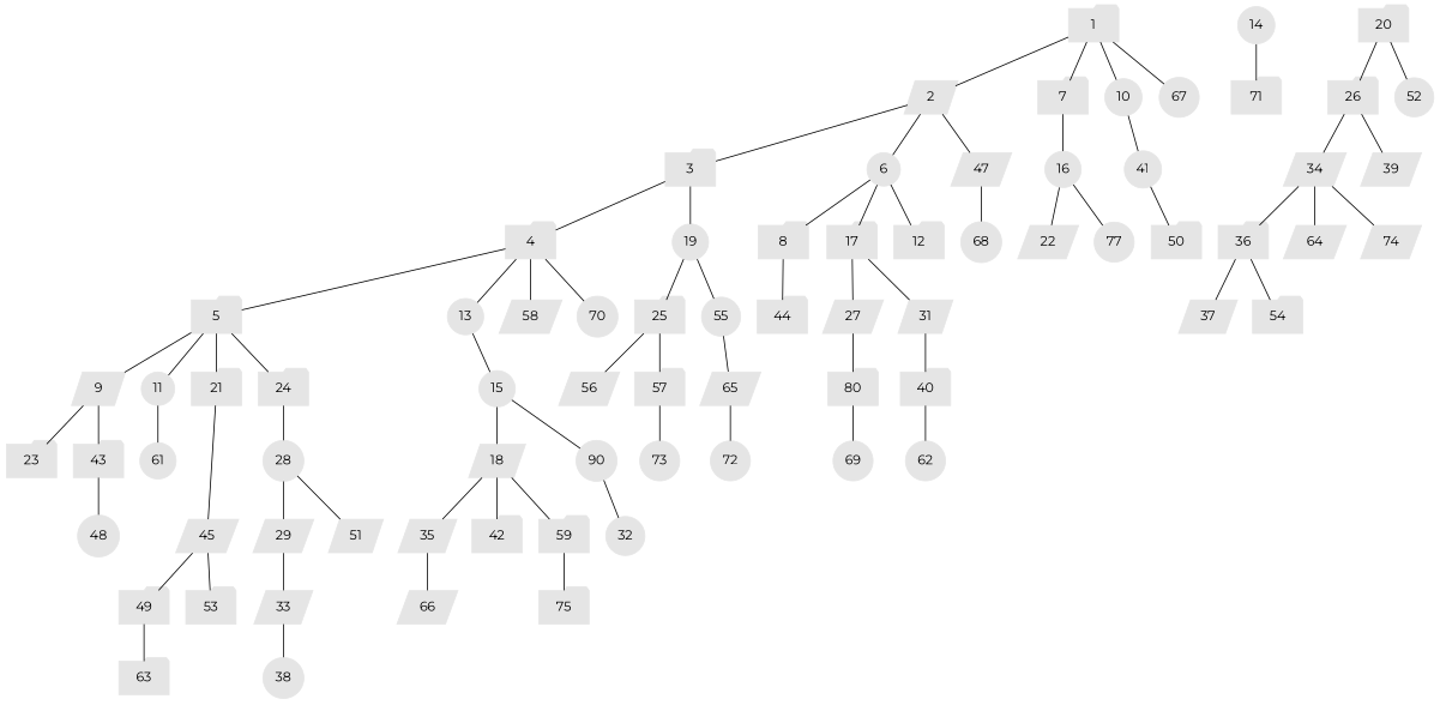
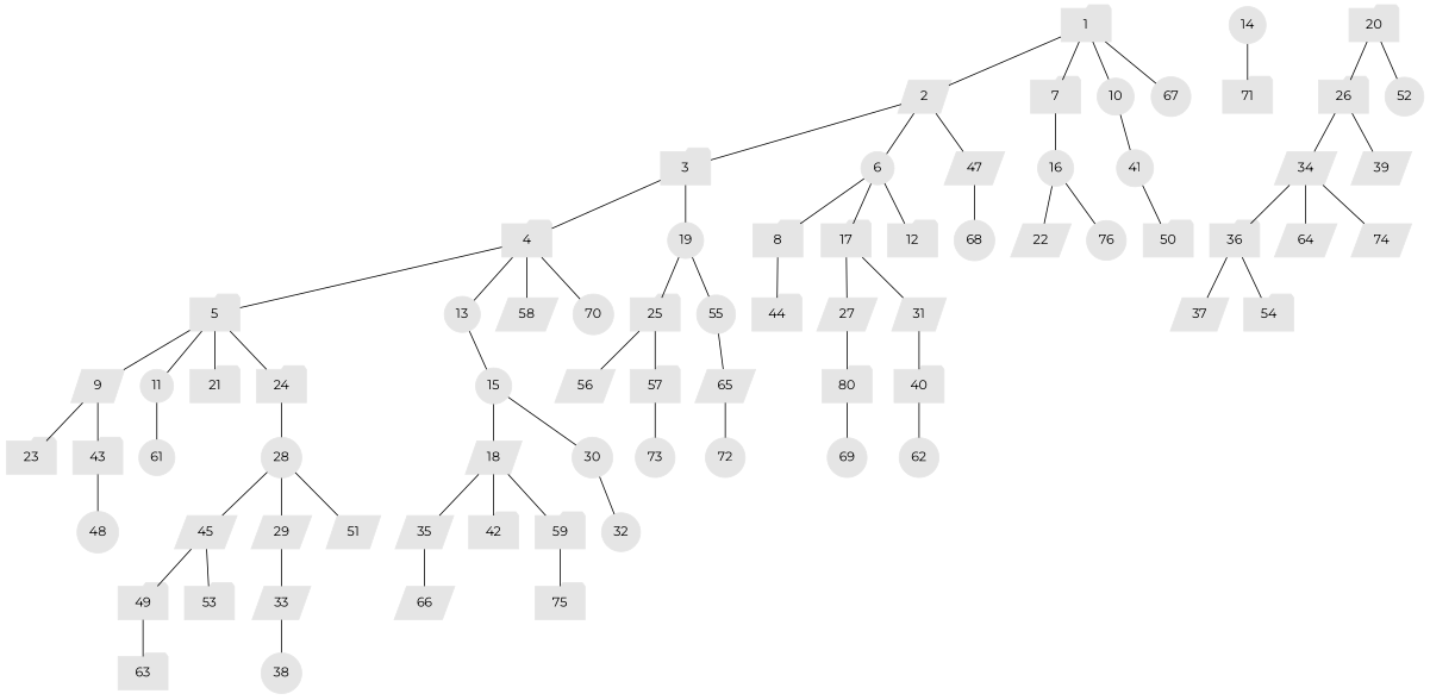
  graph {
    fontname=Montserrat
    node [color=gray90 fontname=Montserrat shape=folder style=filled]
    edge [fontname=Montserrat]
    2 [shape=parallelogram]
    1
    7
    10 [shape=circle]
    67 [shape=circle]
    3
    6 [shape=circle]
    47 [shape=parallelogram]
    16 [shape=circle]
    41 [shape=circle]
    4
    19 [shape=circle]
    8
    17
    12
    68 [shape=circle]
    5
    13 [shape=circle]
    58 [shape=parallelogram]
    70 [shape=circle]
    25
    55 [shape=circle]
    9 [shape=parallelogram]
    11 [shape=circle]
    21
    24
    15 [shape=circle]
    23
    43
    61 [shape=circle]
    14 [shape=circle]
    71
    28 [shape=circle]
    44
    27 [shape=parallelogram]
    31 [shape=parallelogram]
    22 [shape=parallelogram]
-   76 [shape=circle label=77]
+   76 [shape=circle]
    48 [shape=circle]
    50
    18 [shape=parallelogram]
-   30 [shape=circle label=90]
+   30 [shape=circle]
    35 [shape=parallelogram]
    42
    59
    32 [shape=circle]
    20
    26
    52 [shape=circle]
    n50 [label=80]
    40
    66 [shape=parallelogram]
    75
    56 [shape=parallelogram]
    57
    65 [shape=parallelogram]
    34 [shape=parallelogram]
    39 [shape=parallelogram]
    29 [shape=parallelogram]
    45 [shape=parallelogram]
    51 [shape=parallelogram]
    33 [shape=parallelogram]
    73 [shape=circle]
    36
    64 [shape=parallelogram]
    74 [shape=parallelogram]
    69 [shape=circle]
    49
    53
    38 [shape=circle]
    62 [shape=circle]
    37 [shape=parallelogram]
    54
    63
    72 [shape=circle]
    2 -- 3
    2 -- 6
    2 -- 47
    1 -- 2
    1 -- 7
    1 -- 10
    1 -- 67
    7 -- 16
    10 -- 41
    3 -- 4
    3 -- 19
    6 -- 8
    6 -- 17
    6 -- 12
    47 -- 68
    16 -- 22
    16 -- 76
    41 -- 50
    4 -- 5
    4 -- 13
    4 -- 58
    4 -- 70
    19 -- 25
    19 -- 55
    8 -- 44
    17 -- 27
    17 -- 31
    5 -- 9
    5 -- 11
    5 -- 21
    5 -- 24
    13 -- 15
    25 -- 56
    25 -- 57
    55 -- 65
    9 -- 23
    9 -- 43
    11 -- 61
    24 -- 28
    15 -- 18
    15 -- 30
    43 -- 48
    14 -- 71
    28 -- 29
-   21 -- 45
+   28 -- 45
    28 -- 51
    27 -- n50
    31 -- 40
    18 -- 35
    18 -- 42
    18 -- 59
    30 -- 32
    35 -- 66
    59 -- 75
    20 -- 26
    20 -- 52
    26 -- 34
    26 -- 39
    n50 -- 69
    40 -- 62
    57 -- 73
    65 -- 72
    34 -- 36
    34 -- 64
    34 -- 74
    29 -- 33
    45 -- 49
    45 -- 53
    33 -- 38
    36 -- 37
    36 -- 54
    49 -- 63
  }
